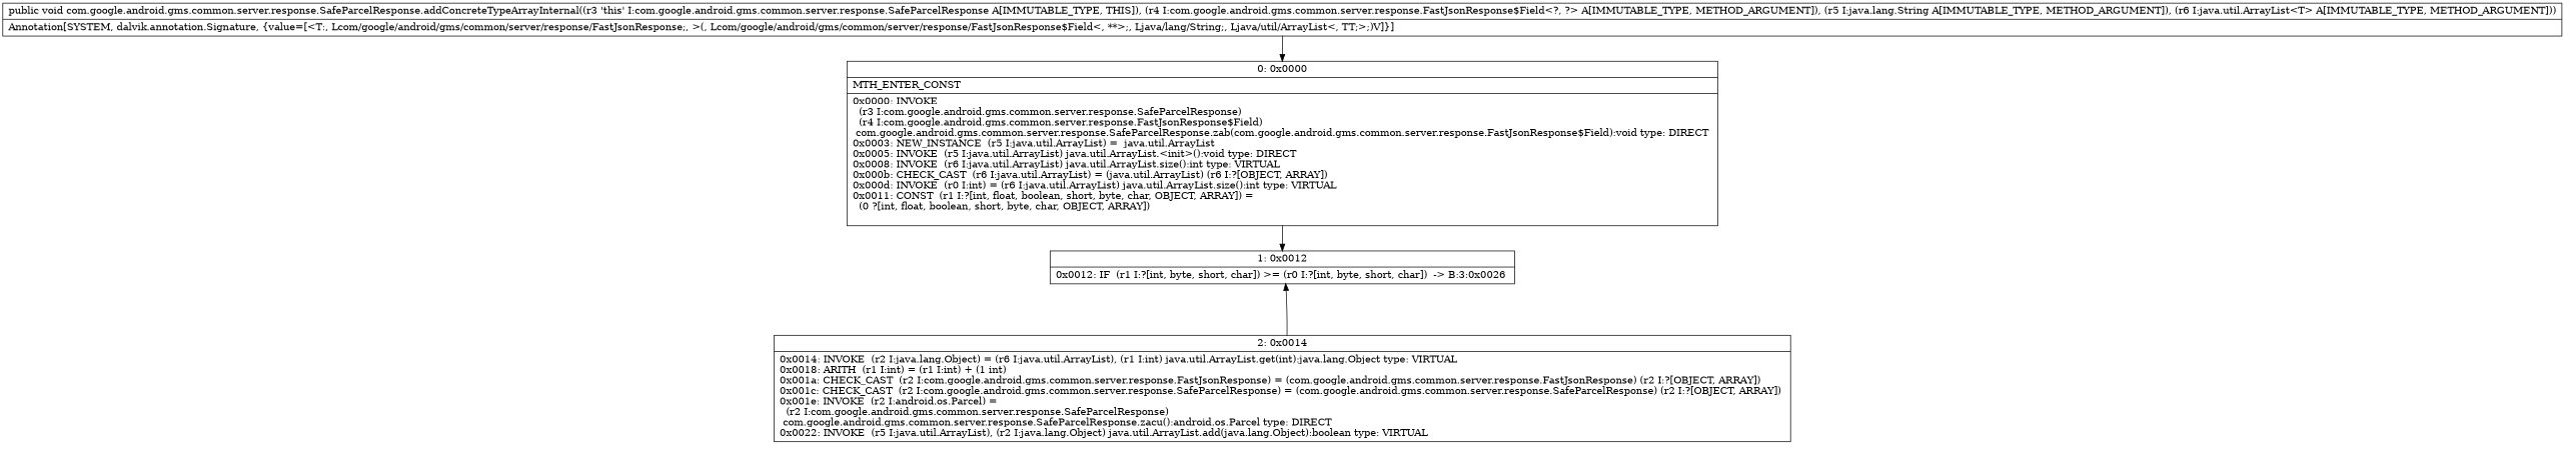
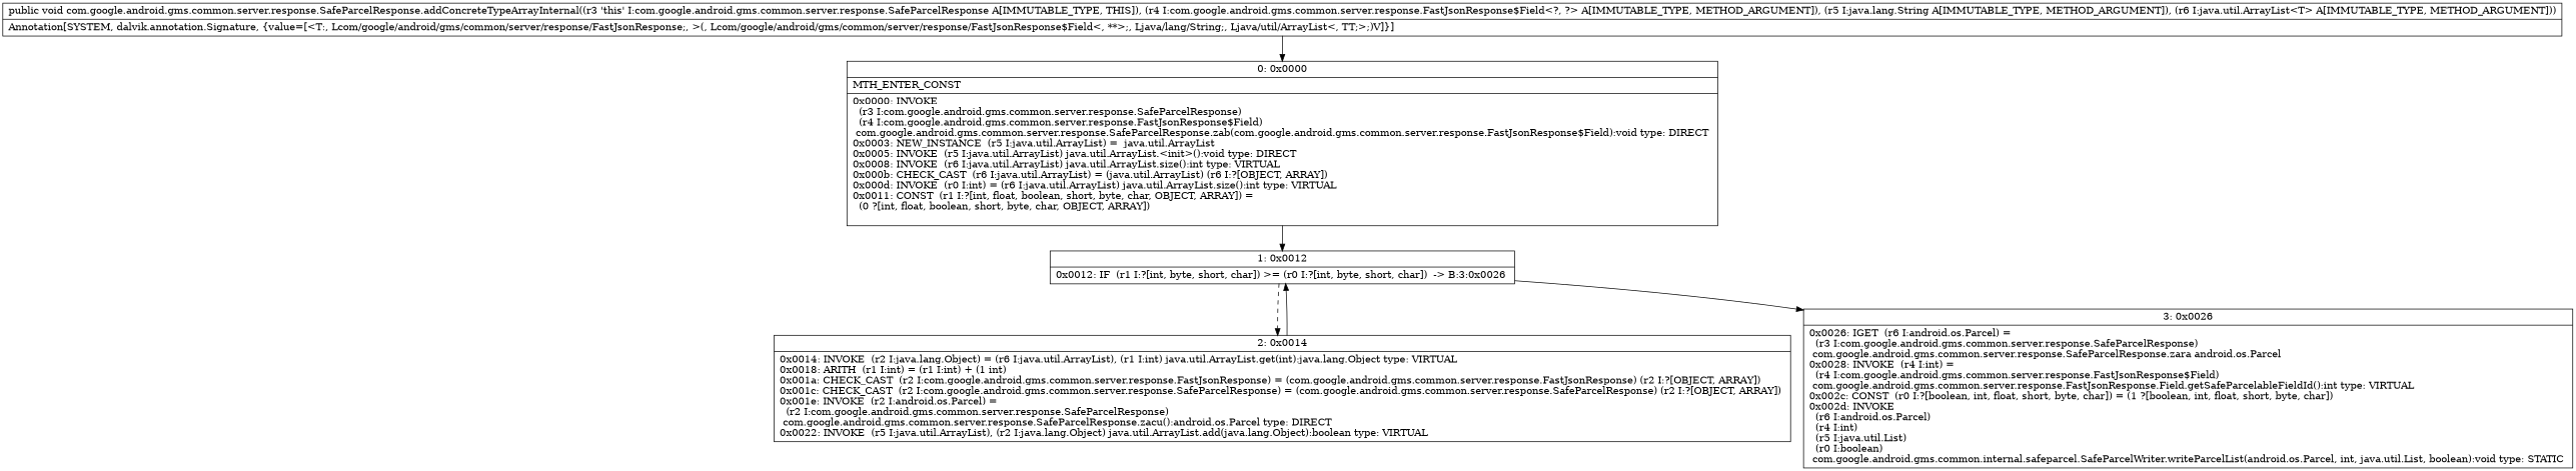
  digraph {
    node [shape=record]
    n1 [label="{0\:\ 0x0000|MTH_ENTER_CONST\l|0x0000: INVOKE  \l  (r3 I:com.google.android.gms.common.server.response.SafeParcelResponse)\l  (r4 I:com.google.android.gms.common.server.response.FastJsonResponse$Field)\l com.google.android.gms.common.server.response.SafeParcelResponse.zab(com.google.android.gms.common.server.response.FastJsonResponse$Field):void type: DIRECT \l0x0003: NEW_INSTANCE  (r5 I:java.util.ArrayList) =  java.util.ArrayList \l0x0005: INVOKE  (r5 I:java.util.ArrayList) java.util.ArrayList.\<init\>():void type: DIRECT \l0x0008: INVOKE  (r6 I:java.util.ArrayList) java.util.ArrayList.size():int type: VIRTUAL \l0x000b: CHECK_CAST  (r6 I:java.util.ArrayList) = (java.util.ArrayList) (r6 I:?[OBJECT, ARRAY]) \l0x000d: INVOKE  (r0 I:int) = (r6 I:java.util.ArrayList) java.util.ArrayList.size():int type: VIRTUAL \l0x0011: CONST  (r1 I:?[int, float, boolean, short, byte, char, OBJECT, ARRAY]) = \l  (0 ?[int, float, boolean, short, byte, char, OBJECT, ARRAY])\l \l}"]
    n2 [label="{1\:\ 0x0012|0x0012: IF  (r1 I:?[int, byte, short, char]) \>= (r0 I:?[int, byte, short, char])  \-\> B:3:0x0026 \l}"]
    n3 [label="{2\:\ 0x0014|0x0014: INVOKE  (r2 I:java.lang.Object) = (r6 I:java.util.ArrayList), (r1 I:int) java.util.ArrayList.get(int):java.lang.Object type: VIRTUAL \l0x0018: ARITH  (r1 I:int) = (r1 I:int) + (1 int) \l0x001a: CHECK_CAST  (r2 I:com.google.android.gms.common.server.response.FastJsonResponse) = (com.google.android.gms.common.server.response.FastJsonResponse) (r2 I:?[OBJECT, ARRAY]) \l0x001c: CHECK_CAST  (r2 I:com.google.android.gms.common.server.response.SafeParcelResponse) = (com.google.android.gms.common.server.response.SafeParcelResponse) (r2 I:?[OBJECT, ARRAY]) \l0x001e: INVOKE  (r2 I:android.os.Parcel) = \l  (r2 I:com.google.android.gms.common.server.response.SafeParcelResponse)\l com.google.android.gms.common.server.response.SafeParcelResponse.zacu():android.os.Parcel type: DIRECT \l0x0022: INVOKE  (r5 I:java.util.ArrayList), (r2 I:java.lang.Object) java.util.ArrayList.add(java.lang.Object):boolean type: VIRTUAL \l}"]
+   n4 [label="{3\:\ 0x0026|0x0026: IGET  (r6 I:android.os.Parcel) = \l  (r3 I:com.google.android.gms.common.server.response.SafeParcelResponse)\l com.google.android.gms.common.server.response.SafeParcelResponse.zara android.os.Parcel \l0x0028: INVOKE  (r4 I:int) = \l  (r4 I:com.google.android.gms.common.server.response.FastJsonResponse$Field)\l com.google.android.gms.common.server.response.FastJsonResponse.Field.getSafeParcelableFieldId():int type: VIRTUAL \l0x002c: CONST  (r0 I:?[boolean, int, float, short, byte, char]) = (1 ?[boolean, int, float, short, byte, char]) \l0x002d: INVOKE  \l  (r6 I:android.os.Parcel)\l  (r4 I:int)\l  (r5 I:java.util.List)\l  (r0 I:boolean)\l com.google.android.gms.common.internal.safeparcel.SafeParcelWriter.writeParcelList(android.os.Parcel, int, java.util.List, boolean):void type: STATIC \l}"]
    n5 [label="{public void com.google.android.gms.common.server.response.SafeParcelResponse.addConcreteTypeArrayInternal((r3 'this' I:com.google.android.gms.common.server.response.SafeParcelResponse A[IMMUTABLE_TYPE, THIS]), (r4 I:com.google.android.gms.common.server.response.FastJsonResponse$Field\<?, ?\> A[IMMUTABLE_TYPE, METHOD_ARGUMENT]), (r5 I:java.lang.String A[IMMUTABLE_TYPE, METHOD_ARGUMENT]), (r6 I:java.util.ArrayList\<T\> A[IMMUTABLE_TYPE, METHOD_ARGUMENT]))  | Annotation[SYSTEM, dalvik.annotation.Signature, \{value=[\<T:, Lcom\/google\/android\/gms\/common\/server\/response\/FastJsonResponse;, \>(, Lcom\/google\/android\/gms\/common\/server\/response\/FastJsonResponse$Field\<, **\>;, Ljava\/lang\/String;, Ljava\/util\/ArrayList\<, TT;\>;)V]\}]\l}"]
    n1 -> n2
+   n2 -> n3 [style=dashed]
+   n2 -> n4
    n3 -> n2
    n5 -> n1
  }
